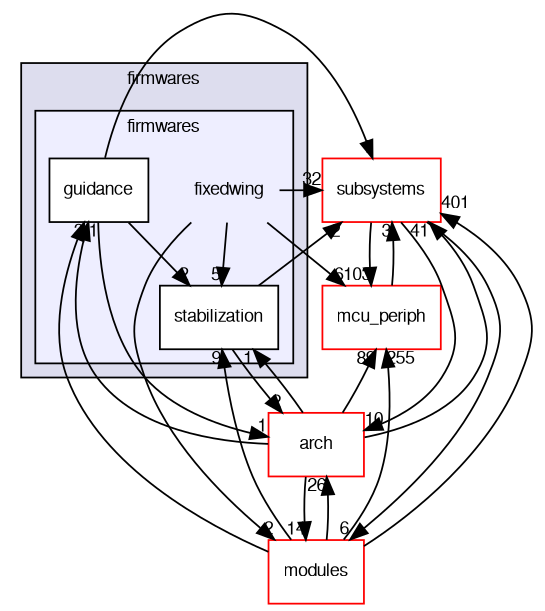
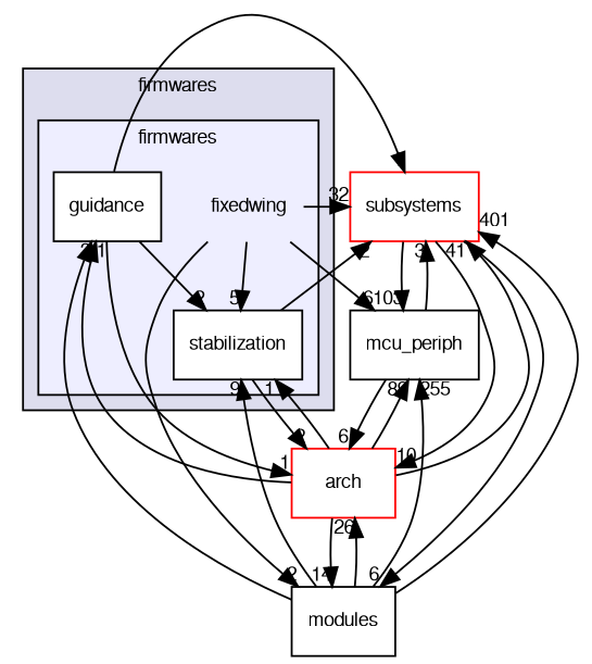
  digraph {
    compound=true
    node [fontname=FreeSans fontsize=10 shape=box color=red fillcolor=white style=filled]
    edge [headlabel=2 labeldistance=1.5 labelfontname=FreeSans labelfontsize=10]
    n1 [label=fixedwing shape=plaintext color="" fillcolor="" style=""]
    n2 [color=black label=guidance]
    n3 [color=black label=stabilization]
    n4 [label=subsystems]
-   n5 [label=mcu_periph fillcolor="" style=""]
-   n6 [label=modules]
+   n5 [label=mcu_periph color="" fillcolor="" style=""]
+   n6 [color=black label=modules]
    n7 [label=arch]
    subgraph cluster_1 {
      bgcolor="#ddddee"
      fontname=FreeSans
      fontsize=10
      label=firmwares
      pencolor=black
      subgraph cluster_2 {
        bgcolor="#eeeeff"
        fontname=FreeSans
        fontsize=10
        pencolor=black
        n1
        n2
        n3
      }
    }
    n1 -> n3 [headlabel=5]
    n1 -> n4 [headlabel=32]
    n1 -> n5 [headlabel=6]
    n1 -> n6
    n2 -> n3
    n2 -> n4 [headlabel=1]
    n2 -> n7 [headlabel=1]
    n3 -> n4
    n3 -> n7
    n4 -> n5 [headlabel=103]
    n4 -> n6 [headlabel=6]
    n4 -> n7 [headlabel=10]
    n5 -> n4 [headlabel=3]
+   n5 -> n7 [headlabel=6]
    n6 -> n2 [headlabel=3]
    n6 -> n3 [headlabel=9]
    n6 -> n4 [headlabel=401]
    n6 -> n5 [headlabel=255]
    n6 -> n7 [headlabel=26]
    n7 -> n2 [headlabel=1]
    n7 -> n3 [headlabel=1]
    n7 -> n4 [headlabel=41]
    n7 -> n5 [headlabel=89]
    n7 -> n6 [headlabel=14]
  }
